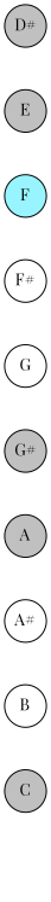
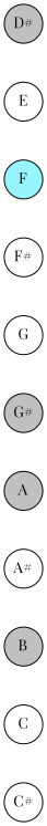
  graph {
    fontname="Playfair Display"
    mindist=.1
    node [fillcolor=white fontname="Playfair Display" margin=0 shape=circle style=filled]
    edge [fontname="Playfair Display" style=invis]
-   E [fillcolor=gray]
+   E
    F [fillcolor=cadetblue1]
    "F#"
    G
    "G#" [fillcolor=gray]
    A [fillcolor=gray]
    "A#"
-   B
-   C [fillcolor=gray]
+   B [fillcolor=gray]
+   C
+   "C#"
    "D#" [fillcolor=gray]
    subgraph sub_1 {
      E
      F
      "F#"
      G
      "G#"
      A
      "A#"
      B
      C
+     "C#"
      "D#"
    }
    E -- F
    F -- "F#"
    "F#" -- G
    G -- "G#"
    "G#" -- A
    A -- "A#"
    "A#" -- B
    B -- C
+   C -- "C#"
    "D#" -- E
  }
